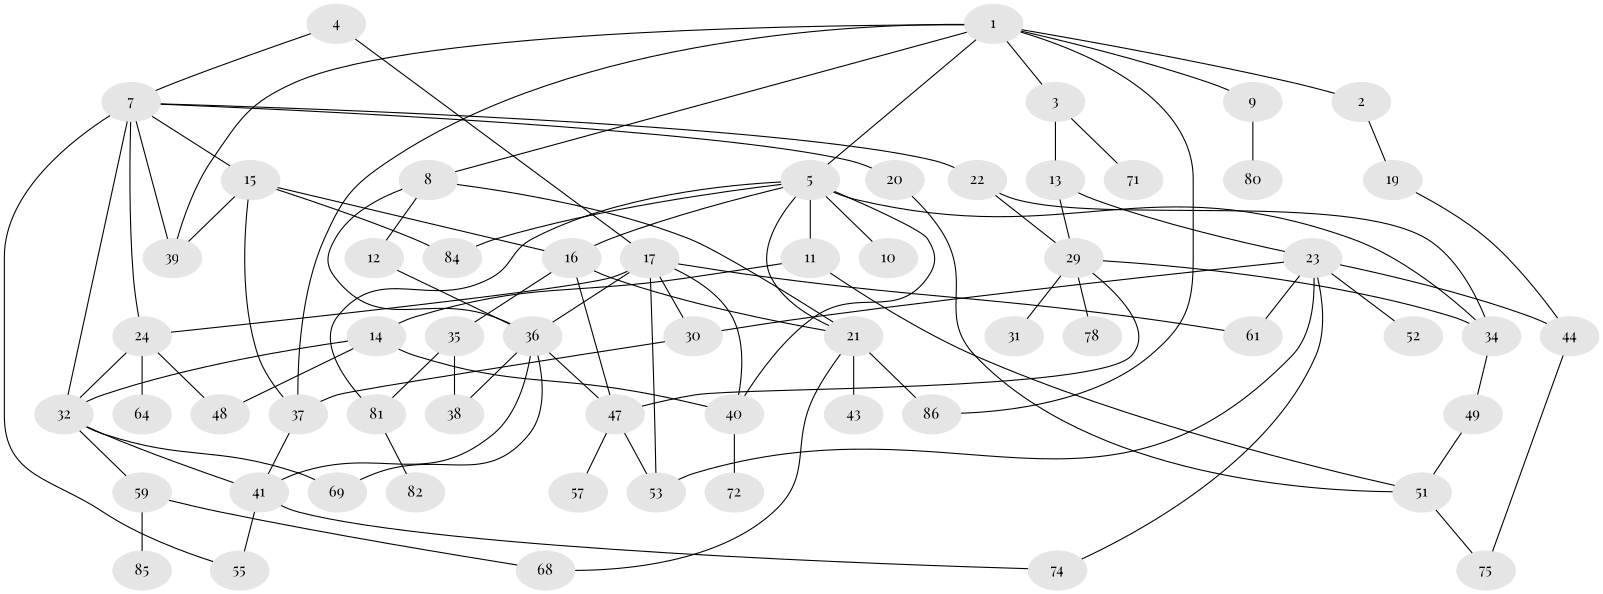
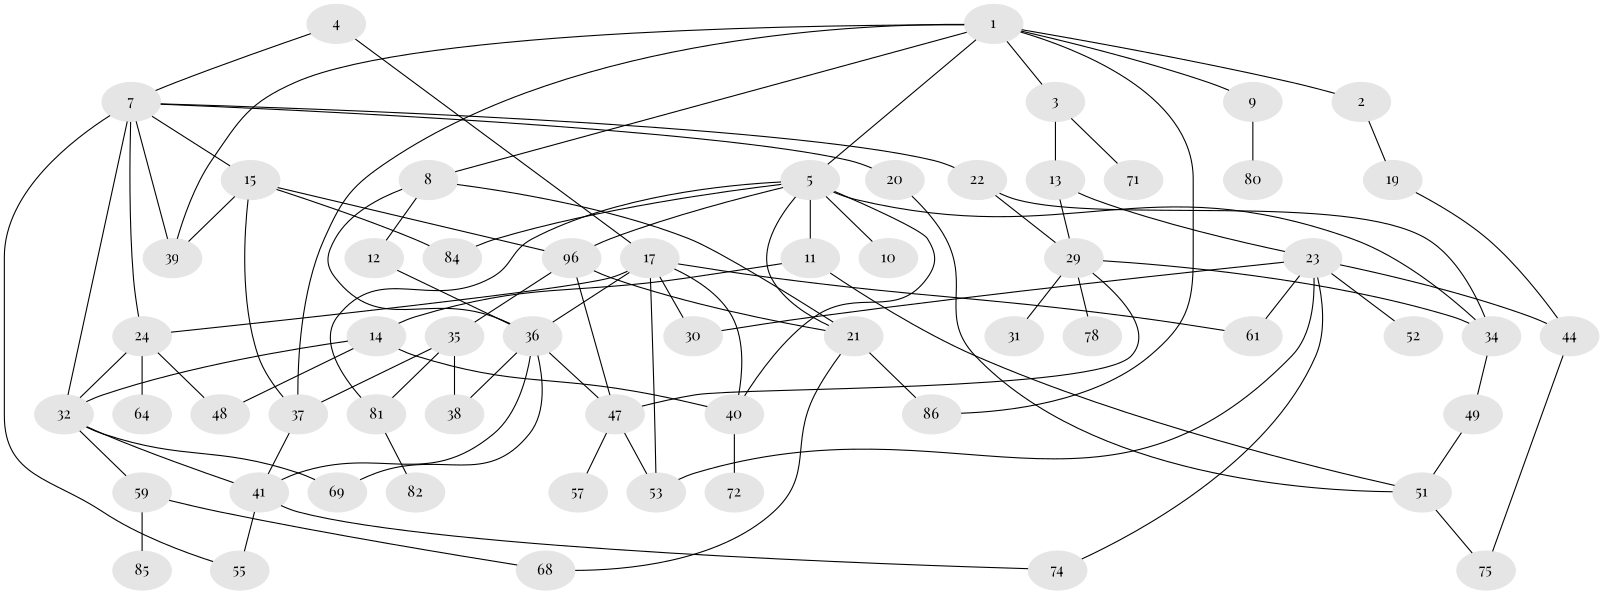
  graph {
    fontname="Playfair Display"
    node [color=gray90 fontname="Playfair Display" style=filled]
    edge [fontname="Playfair Display"]
    1 [super="+6"]
    2 [super="+83"]
    3 [super="+79"]
    5 [super="+63"]
    8
    9
    37
    39 [super="+67"]
    86
    19
    13
    71
    7 [super="+18"]
    4
    17 [super="+27"]
    10 [super="+46"]
    11
-   16 [super="+25"]
+   16 [super="+25" label=96]
    21 [super="+62"]
    34 [super="+73"]
    40 [super="+42"]
    81
    84
    12
    36 [super="+58"]
    80
    41 [super="+70"]
    44
    23 [super="+35"]
    29 [super="+45"]
    15 [super="+28"]
    20
    22
    24 [super="+26"]
    32 [super="+60"]
    55
    30 [super="+77"]
    53 [super="+65"]
    61
    14 [super="+56"]
    51 [super="+54"]
    n42 [label=35 super="+50"]
    47 [super="+76"]
-   43
    68
    49
    72
    82
    48
    64
    59 [super="+66"]
    69
    38
    75
    74
    52
    31
    78
    57
    85
    1 -- 2
    1 -- 3
    1 -- 5
    1 -- 8
    1 -- 9
    1 -- 37
    1 -- 39
    1 -- 86
    2 -- 19
    3 -- 13
    3 -- 71
    5 -- 10
    5 -- 11
    5 -- 16
    5 -- 21
    5 -- 34
    5 -- 40
    5 -- 81
    5 -- 84
    8 -- 21
    8 -- 12
    8 -- 36
    9 -- 80
    37 -- 41
    19 -- 44
    13 -- 23
    13 -- 29
    7 -- 39
    7 -- 15
    7 -- 20
    7 -- 22
    7 -- 24
    7 -- 32
    7 -- 55
    4 -- 7
    4 -- 17
    17 -- 40
    17 -- 36
    17 -- 24
    17 -- 30
    17 -- 53
    17 -- 61
    11 -- 14
    11 -- 51
    16 -- 21
    16 -- n42
    16 -- 47
    21 -- 86
-   21 -- 43
    21 -- 68
    34 -- 49
    40 -- 72
    81 -- 82
    12 -- 36
    36 -- 41
    36 -- 47
    36 -- 69
    36 -- 38
    41 -- 55
    41 -- 74
    44 -- 75
    23 -- 44
    23 -- 30
    23 -- 53
    23 -- 61
    23 -- 74
    23 -- 52
    29 -- 34
    29 -- 47
    29 -- 31
    29 -- 78
    15 -- 37
    15 -- 39
    15 -- 16
    15 -- 84
    20 -- 51
    22 -- 34
    22 -- 29
    24 -- 32
    24 -- 48
    24 -- 64
    32 -- 41
    32 -- 59
    32 -- 69
    14 -- 40
    14 -- 32
    14 -- 48
    51 -- 75
-   30 -- 37
+   n42 -- 37
    n42 -- 81
    n42 -- 38
    47 -- 53
    47 -- 57
    49 -- 51
    59 -- 68
    59 -- 85
  }
